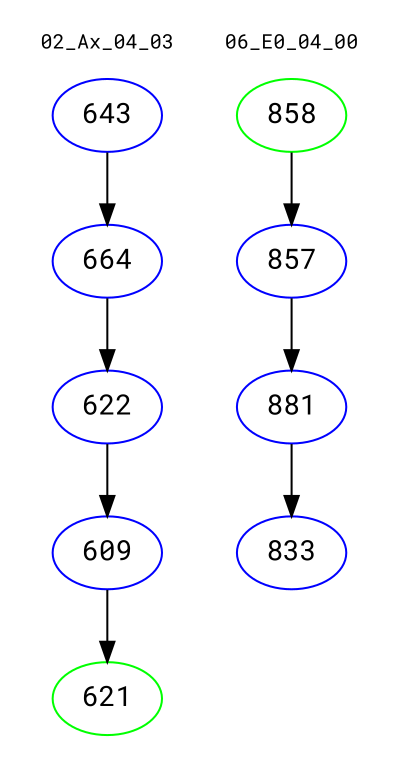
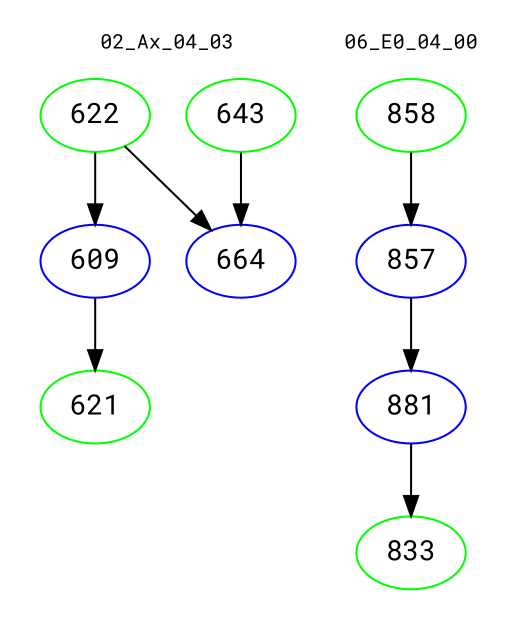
  digraph {
    fontname="Roboto Mono"
    node [color=blue fontname="Roboto Mono"]
    edge [color=black fontname="Roboto Mono"]
-   n1 [label=643]
+   n1 [color=green label=643]
    n2 [label=664]
-   n3 [label=622]
+   n3 [color=green label=622]
    n4 [label=609]
    n5 [color=green label=621]
    n6 [color=green label=858]
    n7 [label=857]
    n8 [label=881]
-   n9 [label=833]
+   n9 [color=green label=833]
    subgraph cluster_1 {
      color=white
      fontsize=10
      label="02_Ax_04_03"
      n1
      n2
      n3
      n4
      n5
    }
    subgraph cluster_2 {
      color=white
      fontsize=10
      label="06_E0_04_00"
      n6
      n7
      n8
      n9
    }
    n1 -> n2
-   n2 -> n3
+   n3 -> n2
    n3 -> n4
    n4 -> n5
    n6 -> n7
    n7 -> n8
    n8 -> n9
  }
